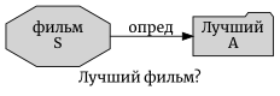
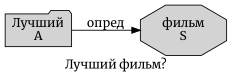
  digraph {
    label="Лучший фильм?"
    rankdir=LR
    fontname=Merriweather
    node [fillcolor=lightgray penwidth=1 style=filled fontname=Merriweather]
    n1 [label="Лучший\nA" shape=folder]
    n2 [label="фильм\nS" shape=octagon]
-   n2 -> n1 [label="опред" fontname=Merriweather]
+   n1 -> n2 [label="опред" fontname=Merriweather]
  }
